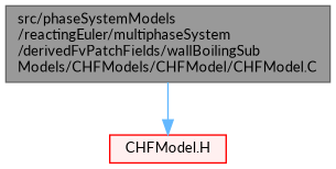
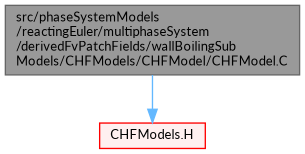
  digraph {
    fontname=Lato
    node [fontname=Lato fontsize=10 shape=box style=filled]
    n1 [color=gray40 fillcolor=grey60 fontcolor=black height=0.2 label="src/phaseSystemModels\l/reactingEuler/multiphaseSystem\l/derivedFvPatchFields/wallBoilingSub\lModels/CHFModels/CHFModel/CHFModel.C" width=0.4]
-   n2 [color=red fillcolor="#FFF0F0" height=0.2 label="CHFModel.H" width=0.4]
+   n2 [color=red fillcolor="#FFF0F0" height=0.2 label="CHFModels.H" width=0.4]
    n1 -> n2 [color=steelblue1 fontname=Lato fontsize=10 labelfontname=Helvetica labelfontsize=10 style=solid]
  }
